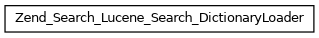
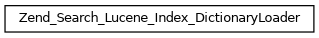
  digraph {
    rankdir=LR
-   n1 [color=black fillcolor=white fontname=Helvetica fontsize=10 height=0.2 label=Zend_Search_Lucene_Search_DictionaryLoader shape=record style=filled width=0.4]
+   n1 [color=black fillcolor=white fontname=Helvetica fontsize=10 height=0.2 label=Zend_Search_Lucene_Index_DictionaryLoader shape=record style=filled width=0.4]
  }
